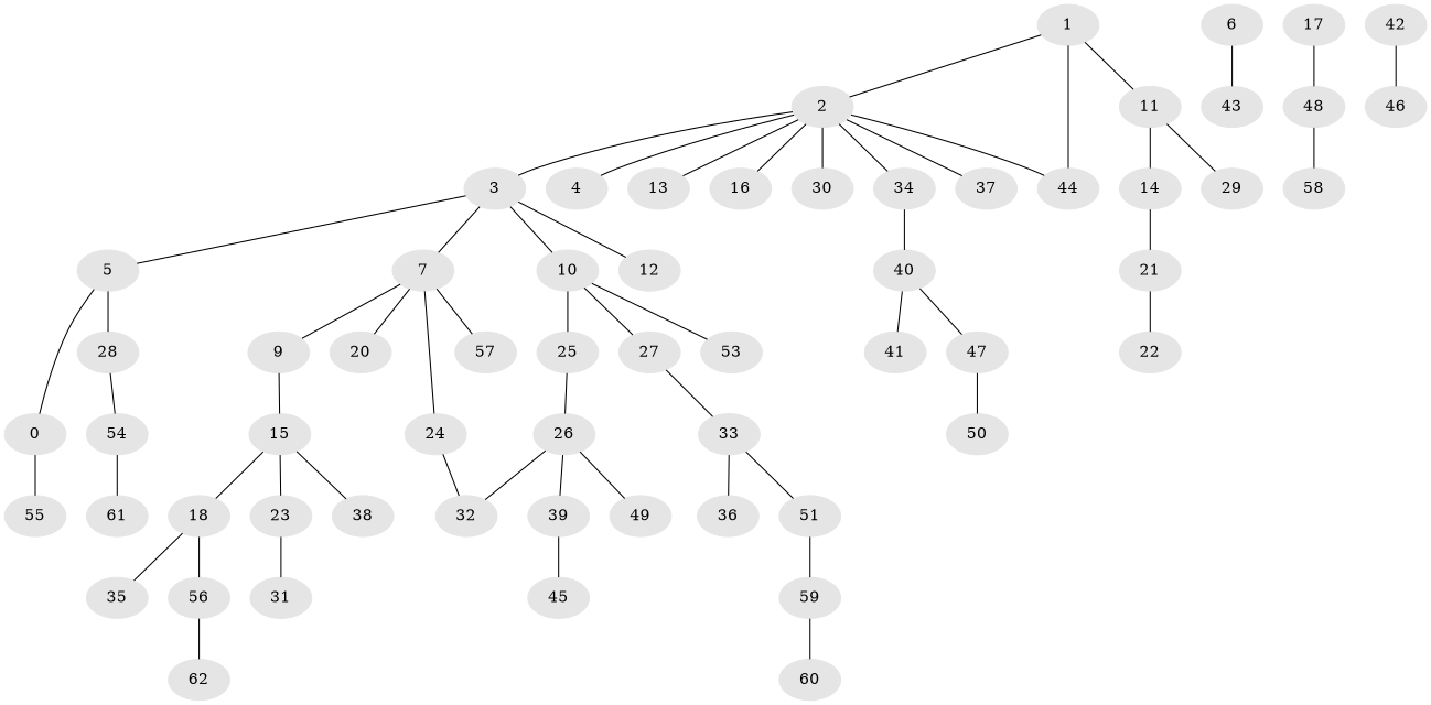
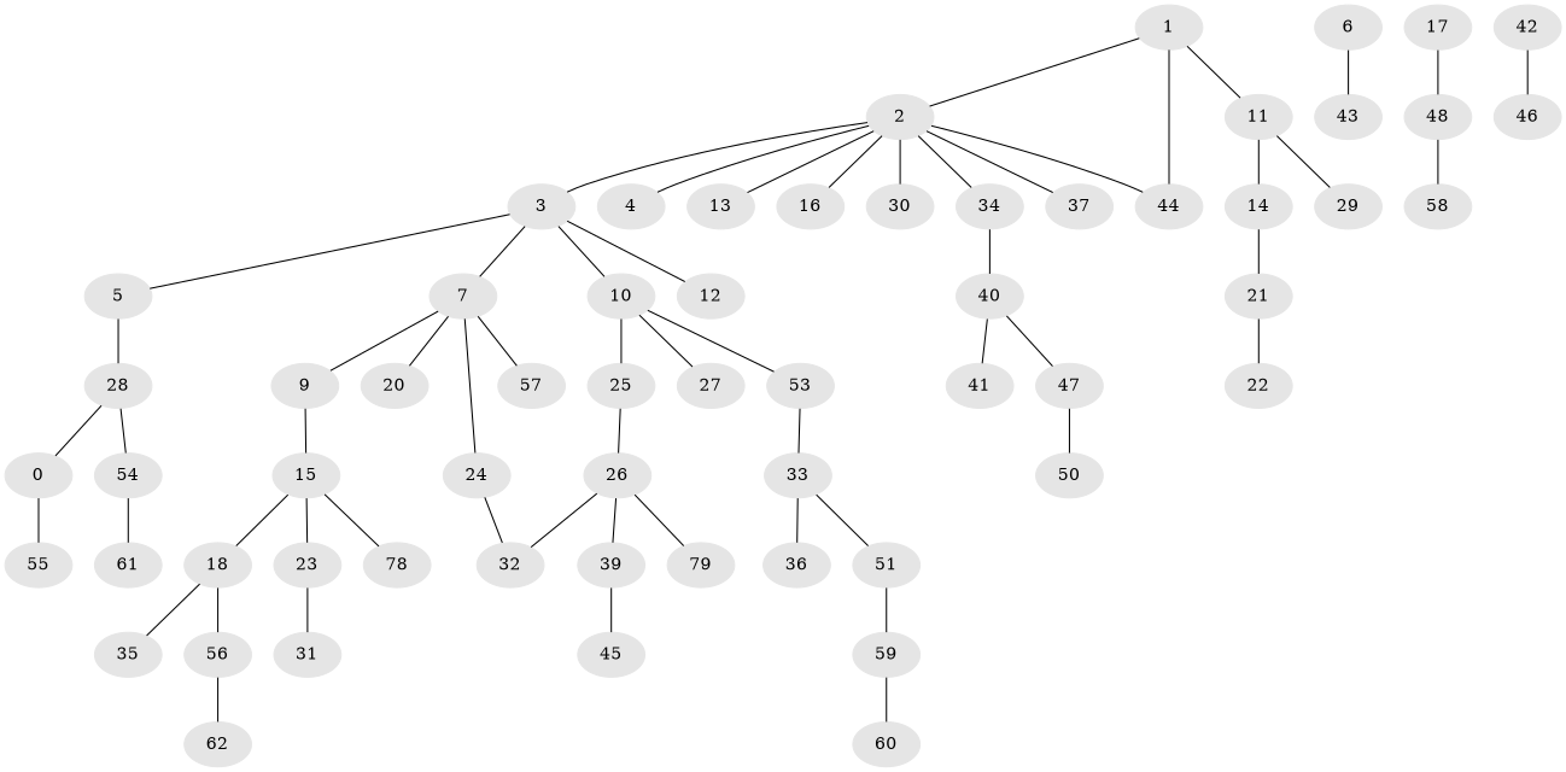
  graph {
    node [color=gray90 style=filled]
    1
    2
    11
    44
    3
    4
    13
    16
    30
    34
    37
    6
    43
    14
    29
    5
    7
    10
    12
    40
    n21 [label=0]
    28
    9
    20
    24
    57
    25
    27
    53
    55
    54
    15
    32
    18
    23
-   38
+   38 [label=78]
    26
    33
    21
    17
    48
    22
    35
    56
    31
    58
    62
    39
-   49
+   49 [label=79]
    45
    42
    46
    36
    51
    61
    59
    41
    47
    50
    60
    1 -- 2
    1 -- 11
    1 -- 44
    2 -- 44
    2 -- 3
    2 -- 4
    2 -- 13
    2 -- 16
    2 -- 30
    2 -- 34
    2 -- 37
    11 -- 14
    11 -- 29
    3 -- 5
    3 -- 7
    3 -- 10
    3 -- 12
    34 -- 40
    6 -- 43
    14 -- 21
-   5 -- n21
+   28 -- n21
    5 -- 28
    7 -- 9
    7 -- 20
    7 -- 24
    7 -- 57
    10 -- 25
    10 -- 27
    10 -- 53
    40 -- 41
    40 -- 47
    n21 -- 55
    28 -- 54
    9 -- 15
    24 -- 32
    25 -- 26
-   27 -- 33
+   53 -- 33
    54 -- 61
    15 -- 18
    15 -- 23
    15 -- 38
    18 -- 35
    18 -- 56
    23 -- 31
    26 -- 32
    26 -- 39
    26 -- 49
    33 -- 36
    33 -- 51
    21 -- 22
    17 -- 48
    48 -- 58
    56 -- 62
    39 -- 45
    42 -- 46
    51 -- 59
    59 -- 60
    47 -- 50
  }
